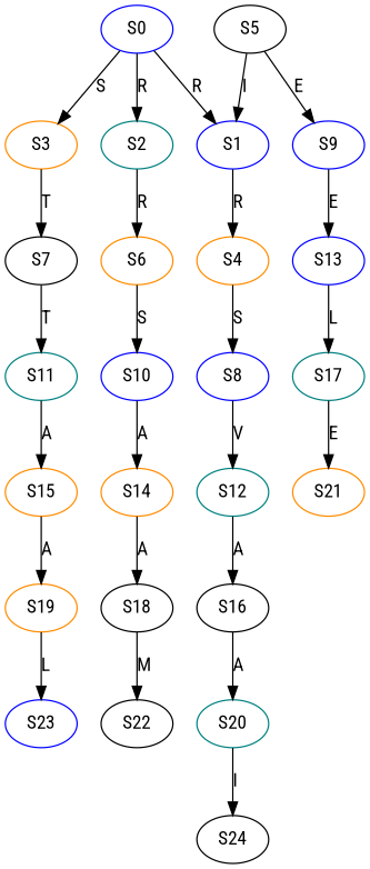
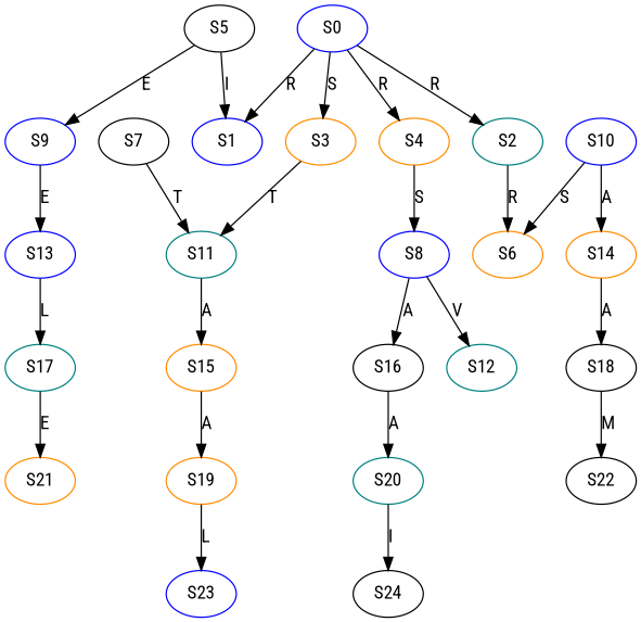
  strict digraph {
    fontname="Roboto Condensed"
    node [color=blue fontname="Roboto Condensed"]
    edge [fontname="Roboto Condensed"]
    S0
    S1
    S2 [color=teal]
    S3 [color=darkorange]
    S4 [color=darkorange]
    S6 [color=darkorange]
    S7 [color=black]
    S8
    S5 [color=black]
    S9
    S10
    S11 [color=teal]
    S12 [color=teal]
    S13
    S14 [color=darkorange]
    S15 [color=darkorange]
    S16 [color=black]
    S17 [color=teal]
    S18 [color=black]
    S19 [color=darkorange]
    S20 [color=teal]
    S21 [color=darkorange]
    S22 [color=black]
    S23
    S24 [color=black]
    S0 -> S1 [label=R]
    S0 -> S2 [label=R]
    S0 -> S3 [label=S]
-   S1 -> S4 [label=R]
+   S0 -> S4 [label=R]
    S2 -> S6 [label=R]
-   S3 -> S7 [label=T]
+   S3 -> S11 [label=T]
    S4 -> S8 [label=S]
-   S6 -> S10 [label=S]
+   S10 -> S6 [label=S]
    S7 -> S11 [label=T]
    S8 -> S12 [label=V]
    S5 -> S1 [label=I]
    S5 -> S9 [label=E]
    S9 -> S13 [label=E]
    S10 -> S14 [label=A]
    S11 -> S15 [label=A]
-   S12 -> S16 [label=A]
+   S8 -> S16 [label=A]
    S13 -> S17 [label=L]
    S14 -> S18 [label=A]
    S15 -> S19 [label=A]
    S16 -> S20 [label=A]
    S17 -> S21 [label=E]
    S18 -> S22 [label=M]
    S19 -> S23 [label=L]
    S20 -> S24 [label=I]
  }
